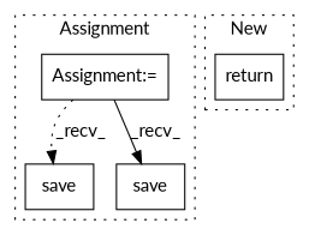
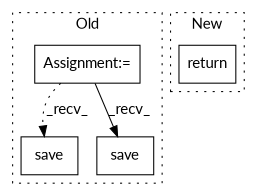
  digraph {
    fontname=Lato
    node [a=32 l=6 shape=box fontname=Lato]
    edge [arrowhead=normal fontname=Lato]
    n1 [label=save s=810]
    n2 [a=7 l=1 label="Assignment:=" s=776]
    n3 [label=save s=1156]
    n4 [a=41 l=7 label=return s=3790]
    subgraph cluster_1 {
-     label=Assignment
+     label=Old
      style=dotted
      n1
      n2
      n3
    }
    subgraph cluster_2 {
      label=New
      style=dotted
      n4
    }
    n2 -> n1 [label=_recv_ style=dotted]
    n2 -> n3 [label=_recv_ style=solid]
  }
